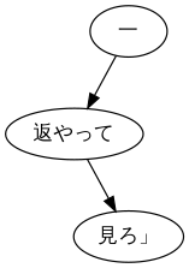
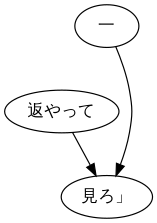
  digraph {
    n1 [label="一"]
    n2 [label="返やって"]
    n3 [label="見ろ」"]
-   n1 -> n2
+   n1 -> n3
    n2 -> n3
  }
